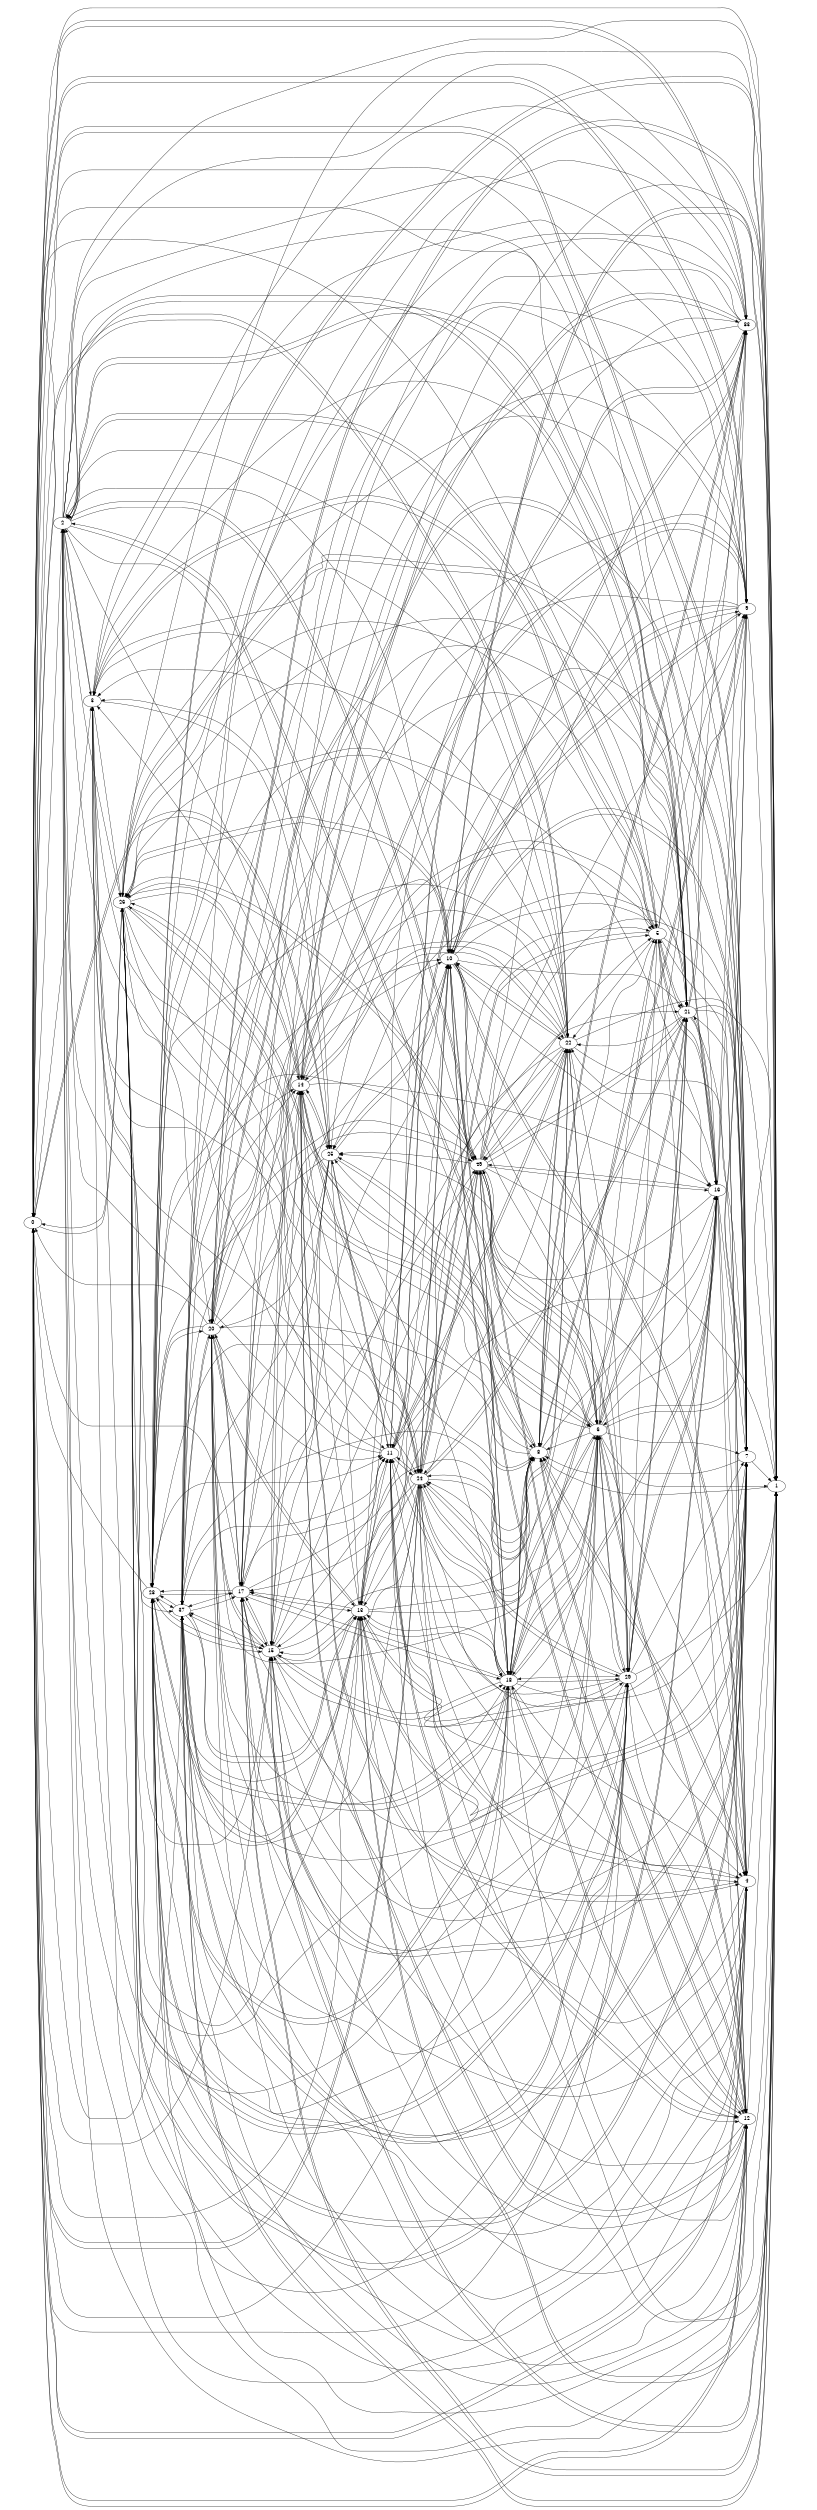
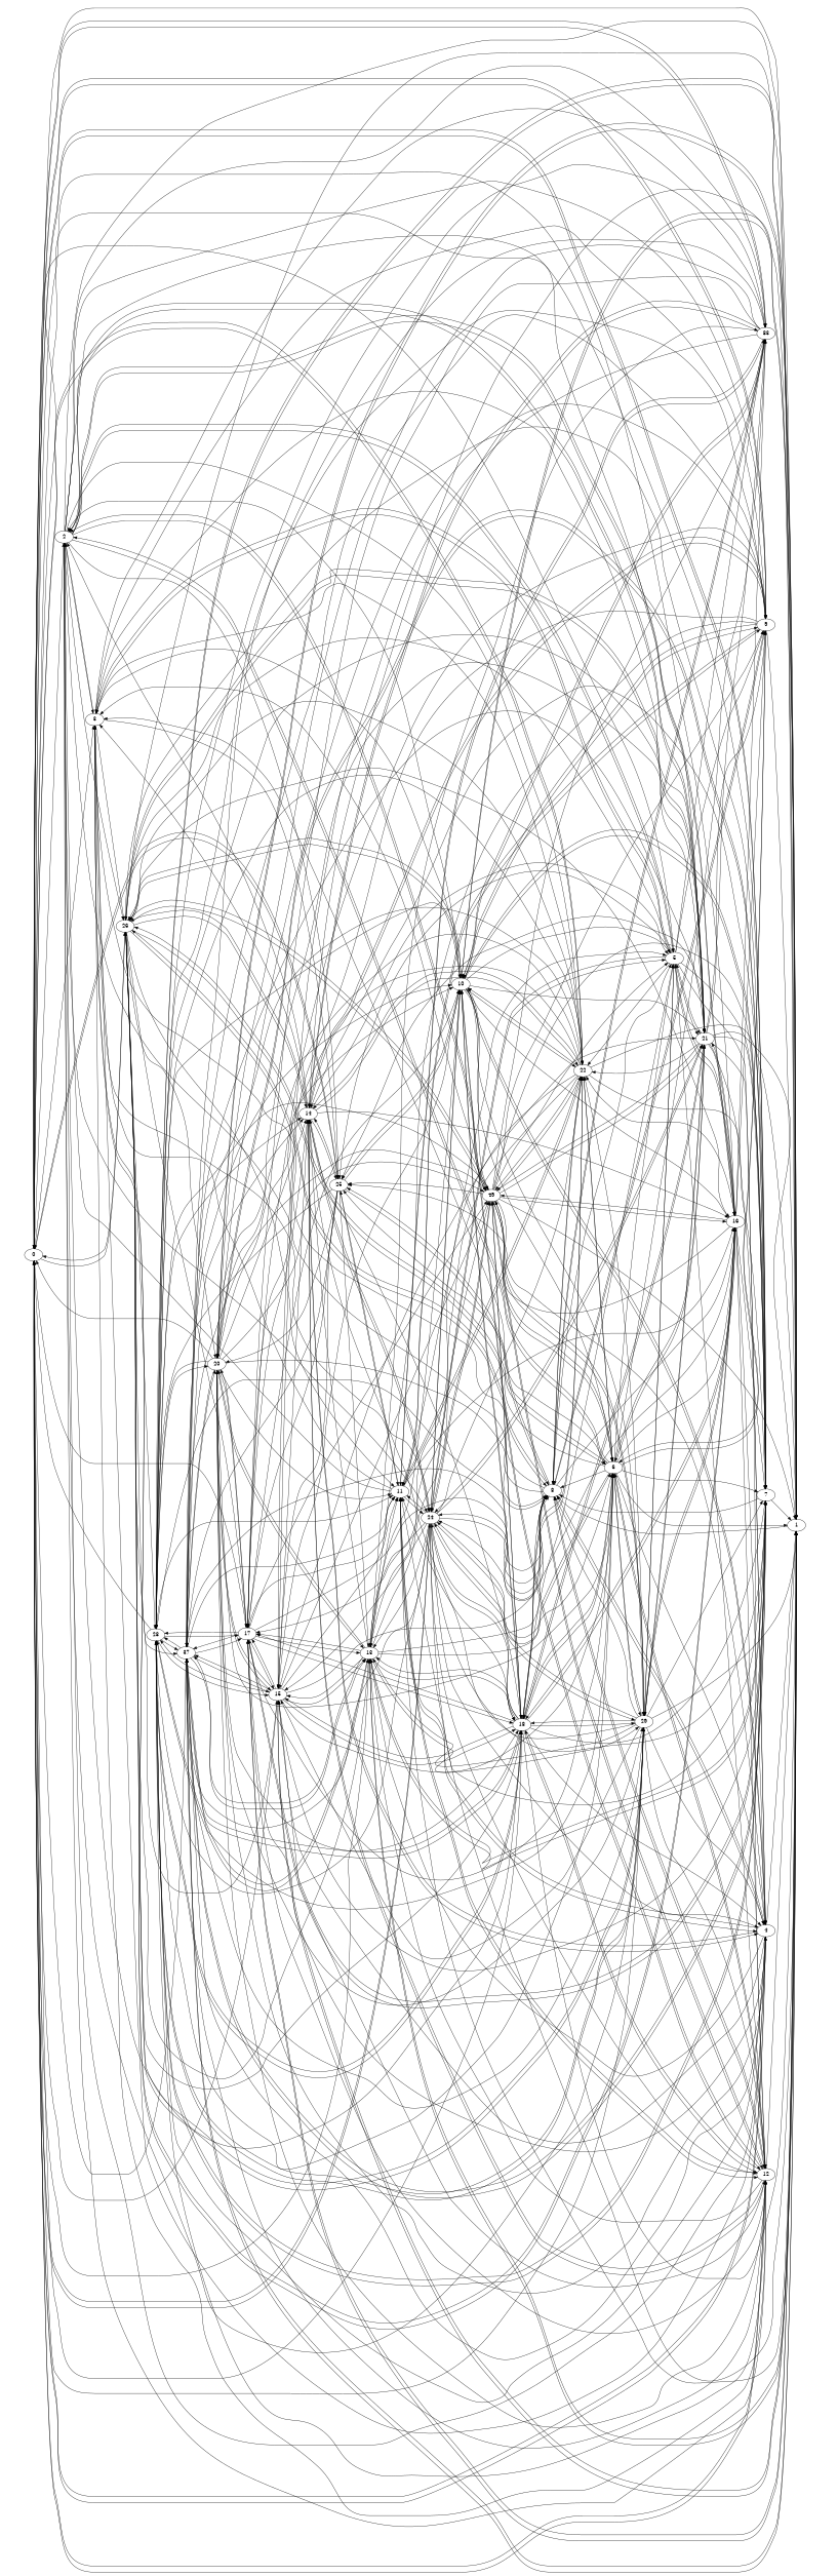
  digraph {
    fontname="DejaVu Serif"
    rankdir=LR
    node [fontname="DejaVu Serif"]
    edge [fontname="DejaVu Serif"]
    0
    2
    3
    4
    5
    7
    9
    12
    16
    21
    22
    n12 [label=83]
    24
    25
    26
    29
    1
    6
    18
    n20 [label=49]
    8
    10
    11
    13
    14
    15
    17
    20
    n29 [label=37]
    28
    0 -> 2
    0 -> 3
    0 -> 4
    0 -> 5
    0 -> 7
    0 -> 9
    0 -> 12
    0 -> 16
    0 -> 21
    0 -> 22
    0 -> n12
    0 -> 24
    0 -> 25
    0 -> 26
    0 -> 29
    2 -> 3
    2 -> 4
    2 -> 5
    2 -> 7
    2 -> 9
    2 -> 12
    2 -> 16
    2 -> 21
    2 -> 22
    2 -> n12
    2 -> 24
    2 -> 25
    2 -> 26
    2 -> 29
    2 -> 1
    2 -> 6
    2 -> 18
    2 -> n20
    3 -> 2
    3 -> 4
    3 -> 5
    3 -> 9
    3 -> 12
    3 -> 16
    3 -> 22
    3 -> n12
    3 -> 24
    3 -> 25
    3 -> 26
    4 -> 0
    4 -> 1
    4 -> 8
    4 -> 10
    4 -> 11
    4 -> 13
    4 -> 14
    4 -> 15
    4 -> 17
    4 -> 20
    4 -> n29
    4 -> 28
    5 -> 2
    5 -> 3
    5 -> 4
    5 -> 7
    5 -> 9
    5 -> 12
    5 -> 16
    5 -> 21
    5 -> 22
    5 -> n12
    5 -> 24
    5 -> 25
    5 -> 26
    5 -> 29
    7 -> 0
    7 -> 1
    7 -> 8
    7 -> 10
    7 -> 11
    7 -> 13
    7 -> 14
    7 -> 15
    7 -> 17
    7 -> 20
    7 -> n29
    7 -> 28
    9 -> 0
    9 -> 1
    9 -> 6
    9 -> 8
    9 -> 10
    9 -> 11
    9 -> 13
    9 -> 14
    9 -> 15
    9 -> 17
    9 -> 20
    9 -> n29
    9 -> 28
    12 -> 0
    12 -> 1
    12 -> 6
    12 -> 18
    12 -> n20
    12 -> 8
    12 -> 10
    12 -> 11
    12 -> 13
    12 -> 14
    12 -> 15
    12 -> 17
    12 -> 20
    12 -> n29
    12 -> 28
    16 -> 2
    16 -> 3
    16 -> 4
    16 -> 5
    16 -> 7
    16 -> 9
    16 -> 12
    16 -> 21
    16 -> 22
    16 -> n12
    16 -> 24
    16 -> 25
    16 -> 26
    16 -> 29
    16 -> 18
    16 -> n20
    21 -> 2
    21 -> 3
    21 -> 4
    21 -> 5
    21 -> 7
    21 -> 9
    21 -> 12
    21 -> 16
    21 -> 22
    21 -> n12
    21 -> 24
    21 -> 25
    21 -> 26
    21 -> 29
    21 -> 1
    21 -> 6
    21 -> 18
    21 -> n20
    22 -> 0
    22 -> 7
    22 -> 26
    22 -> 1
    22 -> 6
    22 -> 18
    22 -> n20
    22 -> 8
    22 -> 10
    22 -> 11
    22 -> 13
    22 -> 14
    22 -> 15
    22 -> 17
    22 -> 20
    22 -> n29
    22 -> 28
    n12 -> 0
    n12 -> 8
    n12 -> 10
    n12 -> 11
    n12 -> 13
    n12 -> 14
    n12 -> 15
    n12 -> 17
    n12 -> 20
    n12 -> n29
    n12 -> 28
    24 -> 0
    24 -> 4
    24 -> 5
    24 -> 7
    24 -> 12
    24 -> 21
    24 -> 22
    24 -> 29
    24 -> 1
    24 -> 6
    24 -> 18
    24 -> n20
    24 -> 8
    24 -> 10
    24 -> 11
    24 -> 13
    24 -> 14
    24 -> 15
    24 -> 17
    24 -> n29
    24 -> 28
    25 -> 0
    25 -> 8
    25 -> 10
    25 -> 11
    25 -> 13
    25 -> 14
    25 -> 15
    25 -> 17
    25 -> 20
    25 -> n29
    25 -> 28
    26 -> 0
    26 -> 7
    26 -> 21
    26 -> 29
    26 -> 1
    26 -> 6
    26 -> 18
    26 -> n20
    26 -> 8
    26 -> 10
    26 -> 11
    26 -> 13
    26 -> 14
    26 -> 15
-   26 -> 24
+   26 -> 17
    26 -> 20
    26 -> n29
    26 -> 28
    29 -> 4
+   29 -> 5
    29 -> 7
    29 -> 12
    29 -> 16
    29 -> 21
    29 -> 22
    29 -> 24
    29 -> 26
    29 -> 1
    29 -> 6
    29 -> 18
    29 -> n20
    29 -> 8
    29 -> 13
    29 -> 14
    29 -> 15
    29 -> 28
    1 -> 0
    1 -> 8
    1 -> 10
    1 -> 11
    1 -> 13
    1 -> 14
    1 -> 15
    1 -> 17
    1 -> 20
    1 -> n29
    1 -> 28
    6 -> 2
    6 -> 3
    6 -> 4
    6 -> 5
    6 -> 7
    6 -> 9
    6 -> 12
    6 -> 16
    6 -> 21
    6 -> 22
    6 -> n12
    6 -> 24
    6 -> 25
    6 -> 26
    6 -> 29
    6 -> 1
    6 -> 18
    6 -> n20
    6 -> 8
    18 -> 0
    18 -> 4
    18 -> 5
    18 -> 7
    18 -> 12
    18 -> 16
    18 -> 21
    18 -> 22
    18 -> 24
    18 -> 29
    18 -> 1
    18 -> 6
    18 -> n20
    18 -> 8
    18 -> 10
    18 -> 11
    18 -> 13
    18 -> 14
    18 -> 15
    18 -> 17
    18 -> n29
    18 -> 28
    n20 -> 2
    n20 -> 3
    n20 -> 4
    n20 -> 5
    n20 -> 7
    n20 -> 9
    n20 -> 12
    n20 -> 16
    n20 -> 21
    n20 -> 22
    n20 -> n12
    n20 -> 24
    n20 -> 25
    n20 -> 26
    n20 -> 29
    n20 -> 1
    n20 -> 6
    n20 -> 18
    8 -> 2
    8 -> 3
    8 -> 4
    8 -> 5
    8 -> 9
    8 -> 12
    8 -> 16
    8 -> 22
    8 -> n12
    8 -> 24
    8 -> 25
    8 -> 26
    10 -> 2
    10 -> 3
    10 -> 4
    10 -> 5
    10 -> 7
    10 -> 9
    10 -> 12
    10 -> 16
    10 -> 21
    10 -> 22
    10 -> n12
    10 -> 24
    10 -> 25
    10 -> 26
    10 -> 29
    10 -> 1
    10 -> 6
    10 -> 18
    10 -> n20
    11 -> 2
    11 -> 3
    11 -> 4
    11 -> 5
    11 -> 9
    11 -> 12
    11 -> 16
    11 -> 22
    11 -> n12
    11 -> 24
    11 -> 25
    13 -> 0
    13 -> 7
    13 -> 21
    13 -> 29
    13 -> 1
    13 -> 6
    13 -> 18
    13 -> n20
    13 -> 8
    13 -> 10
    13 -> 11
    13 -> 14
    13 -> 15
    13 -> 17
    13 -> 20
    13 -> n29
    13 -> 28
    14 -> 2
    14 -> 3
    14 -> 4
    14 -> 5
    14 -> 9
    14 -> 12
    14 -> 16
    14 -> 22
    14 -> n12
    14 -> 24
    14 -> 25
    14 -> 26
    15 -> 0
    15 -> 1
    15 -> 6
    15 -> 18
    15 -> n20
    15 -> 8
    15 -> 10
    15 -> 11
    15 -> 13
    15 -> 14
    15 -> 17
    15 -> 20
    15 -> n29
    15 -> 28
    17 -> 0
    17 -> 7
    17 -> 1
    17 -> 6
    17 -> 18
    17 -> n20
    17 -> 8
    17 -> 10
    17 -> 11
    17 -> 13
    17 -> 14
    17 -> 15
    17 -> 20
    17 -> n29
    17 -> 28
    20 -> 0
    20 -> 7
    20 -> 21
    20 -> 29
    20 -> 1
    20 -> 6
    20 -> 18
    20 -> n20
    20 -> 8
    20 -> 10
    20 -> 11
    20 -> 13
    20 -> 14
    20 -> 15
    20 -> 17
    20 -> n29
    20 -> 28
    n29 -> 0
    n29 -> 7
    n29 -> 21
    n29 -> 29
    n29 -> 1
    n29 -> 6
    n29 -> 18
    n29 -> n20
    n29 -> 8
    n29 -> 10
    n29 -> 11
    n29 -> 13
    n29 -> 14
    n29 -> 15
    n29 -> 17
    n29 -> 20
    n29 -> 28
    28 -> 0
    28 -> 7
    28 -> 21
    28 -> 29
    28 -> 1
    28 -> 6
    28 -> 18
    28 -> n20
    28 -> 8
    28 -> 10
    28 -> 11
    28 -> 13
    28 -> 14
    28 -> 15
    28 -> 17
    28 -> 20
    28 -> n29
  }
